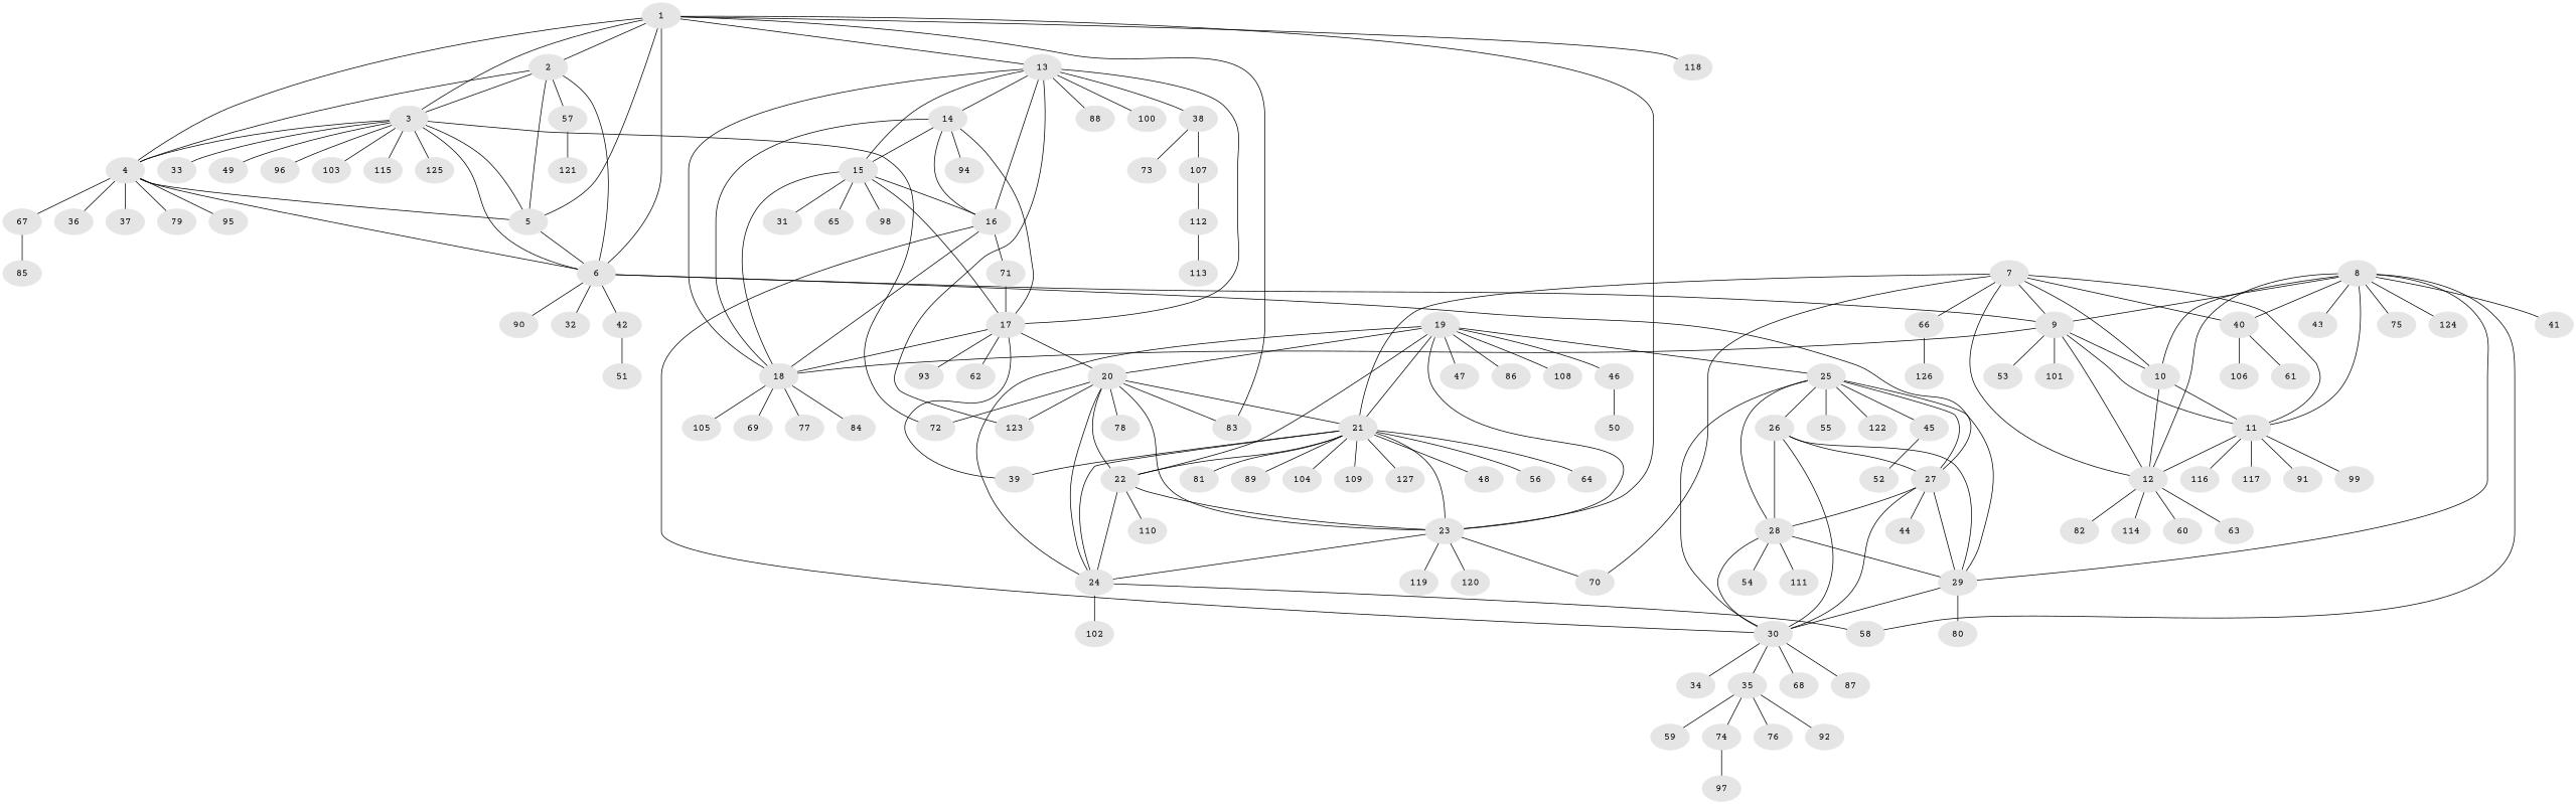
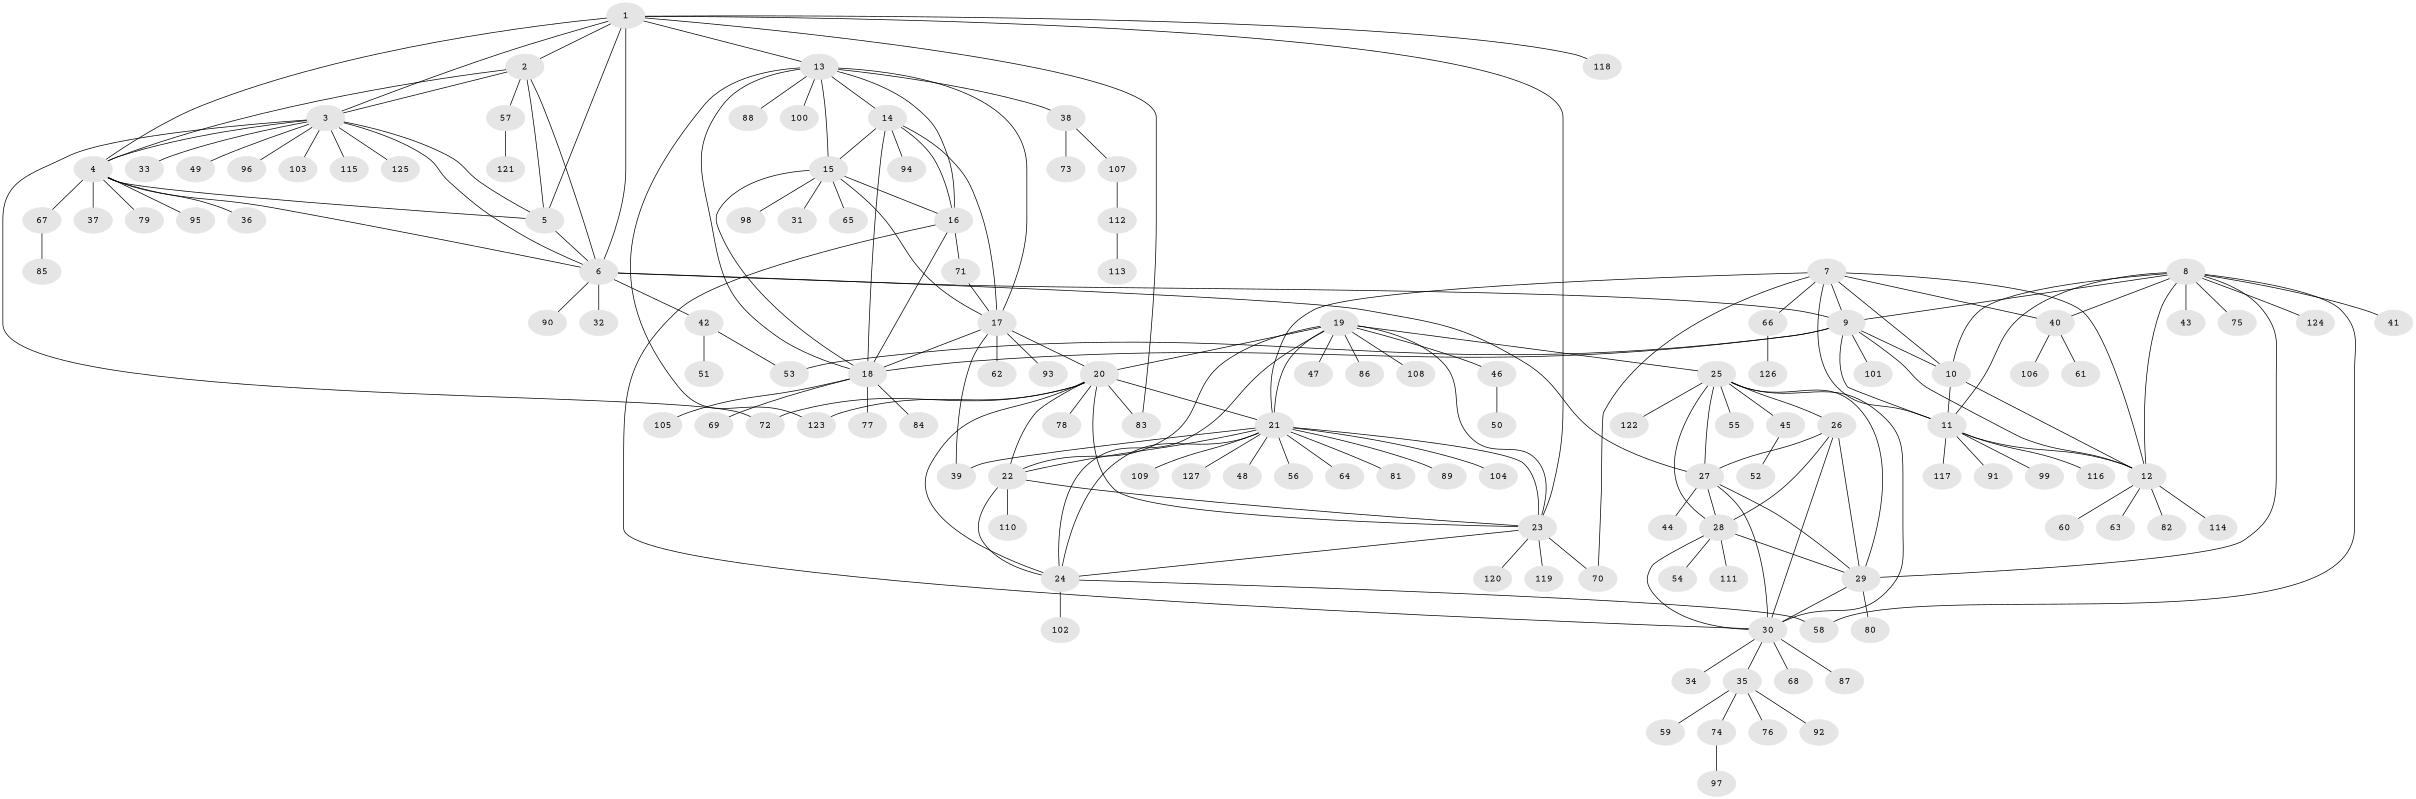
  graph {
    fontname="Courier Prime"
    node [color=gray90 fontname="Courier Prime" style=filled]
    edge [fontname="Courier Prime"]
    1
    2
    3
    4
    5
    6
    13
    23
    83
    118
    57
    33
    49
    72
    96
    103
    115
    125
    36
    37
    67
    79
    95
    9
    27
    32
    42
    90
    18
    14
    15
    16
    17
    38
    88
    100
    123
    70
    24
    119
    120
    121
    85
    10
    11
    12
    53
    101
    29
    30
    28
    44
    51
    7
    21
    66
    40
    8
    41
    43
    58
    75
    124
    91
    99
    116
    117
    60
    63
    82
    114
    39
    22
    48
    56
    64
    81
    89
    104
    109
    127
    126
    80
    61
    106
    69
    77
    84
    105
    94
    31
    65
    98
    71
    20
    62
    93
    73
    107
    34
    35
    68
    87
    78
    19
    25
    46
    47
    86
    108
    110
    102
    26
    45
    55
    122
    50
    54
    111
    52
    59
    74
    76
    92
    97
    112
    113
    1 -- 2
    1 -- 3
    1 -- 4
    1 -- 5
    1 -- 6
    1 -- 13
    1 -- 23
    1 -- 83
    1 -- 118
    2 -- 3
    2 -- 4
    2 -- 5
    2 -- 6
    2 -- 57
    3 -- 4
    3 -- 5
    3 -- 6
    3 -- 33
    3 -- 49
    3 -- 72
    3 -- 96
    3 -- 103
    3 -- 115
    3 -- 125
    4 -- 5
    4 -- 6
    4 -- 36
    4 -- 37
    4 -- 67
    4 -- 79
    4 -- 95
    5 -- 6
    6 -- 9
    6 -- 27
    6 -- 32
    6 -- 42
    6 -- 90
    13 -- 18
    13 -- 14
    13 -- 15
    13 -- 16
    13 -- 17
    13 -- 38
    13 -- 88
    13 -- 100
    13 -- 123
    23 -- 70
    23 -- 24
    23 -- 119
    23 -- 120
    57 -- 121
    67 -- 85
    9 -- 18
    9 -- 10
    9 -- 11
    9 -- 12
    9 -- 53
    9 -- 101
    27 -- 29
    27 -- 30
    27 -- 28
    27 -- 44
+   42 -- 53
    42 -- 51
    18 -- 69
    18 -- 77
    18 -- 84
    18 -- 105
    14 -- 18
    14 -- 15
    14 -- 16
    14 -- 17
    14 -- 94
    15 -- 18
    15 -- 16
    15 -- 17
    15 -- 31
    15 -- 65
    15 -- 98
    16 -- 18
    16 -- 30
    16 -- 71
    17 -- 18
    17 -- 39
    17 -- 20
    17 -- 62
    17 -- 93
    38 -- 73
    38 -- 107
    24 -- 58
    24 -- 102
    10 -- 11
    10 -- 12
    11 -- 12
    11 -- 91
    11 -- 99
    11 -- 116
    11 -- 117
    12 -- 60
    12 -- 63
    12 -- 82
    12 -- 114
    29 -- 30
    29 -- 80
    30 -- 34
    30 -- 35
    30 -- 68
    30 -- 87
    28 -- 29
    28 -- 30
    28 -- 54
    28 -- 111
    7 -- 9
    7 -- 70
    7 -- 10
    7 -- 11
    7 -- 12
    7 -- 21
    7 -- 66
    7 -- 40
    21 -- 23
    21 -- 24
    21 -- 39
    21 -- 22
    21 -- 48
    21 -- 56
    21 -- 64
    21 -- 81
    21 -- 89
    21 -- 104
    21 -- 109
    21 -- 127
    66 -- 126
    40 -- 61
    40 -- 106
    8 -- 9
    8 -- 10
    8 -- 11
    8 -- 12
    8 -- 29
    8 -- 40
    8 -- 41
    8 -- 43
    8 -- 58
    8 -- 75
    8 -- 124
    22 -- 23
    22 -- 24
    22 -- 110
    71 -- 17
    20 -- 23
    20 -- 83
    20 -- 72
    20 -- 123
    20 -- 24
    20 -- 21
    20 -- 22
    20 -- 78
    107 -- 112
    35 -- 59
    35 -- 74
    35 -- 76
    35 -- 92
    19 -- 23
    19 -- 24
    19 -- 21
    19 -- 22
    19 -- 20
    19 -- 25
    19 -- 46
    19 -- 47
    19 -- 86
    19 -- 108
    25 -- 27
    25 -- 29
    25 -- 30
    25 -- 28
    25 -- 26
    25 -- 45
    25 -- 55
    25 -- 122
    46 -- 50
    26 -- 27
    26 -- 29
    26 -- 30
    26 -- 28
    45 -- 52
    74 -- 97
    112 -- 113
  }
